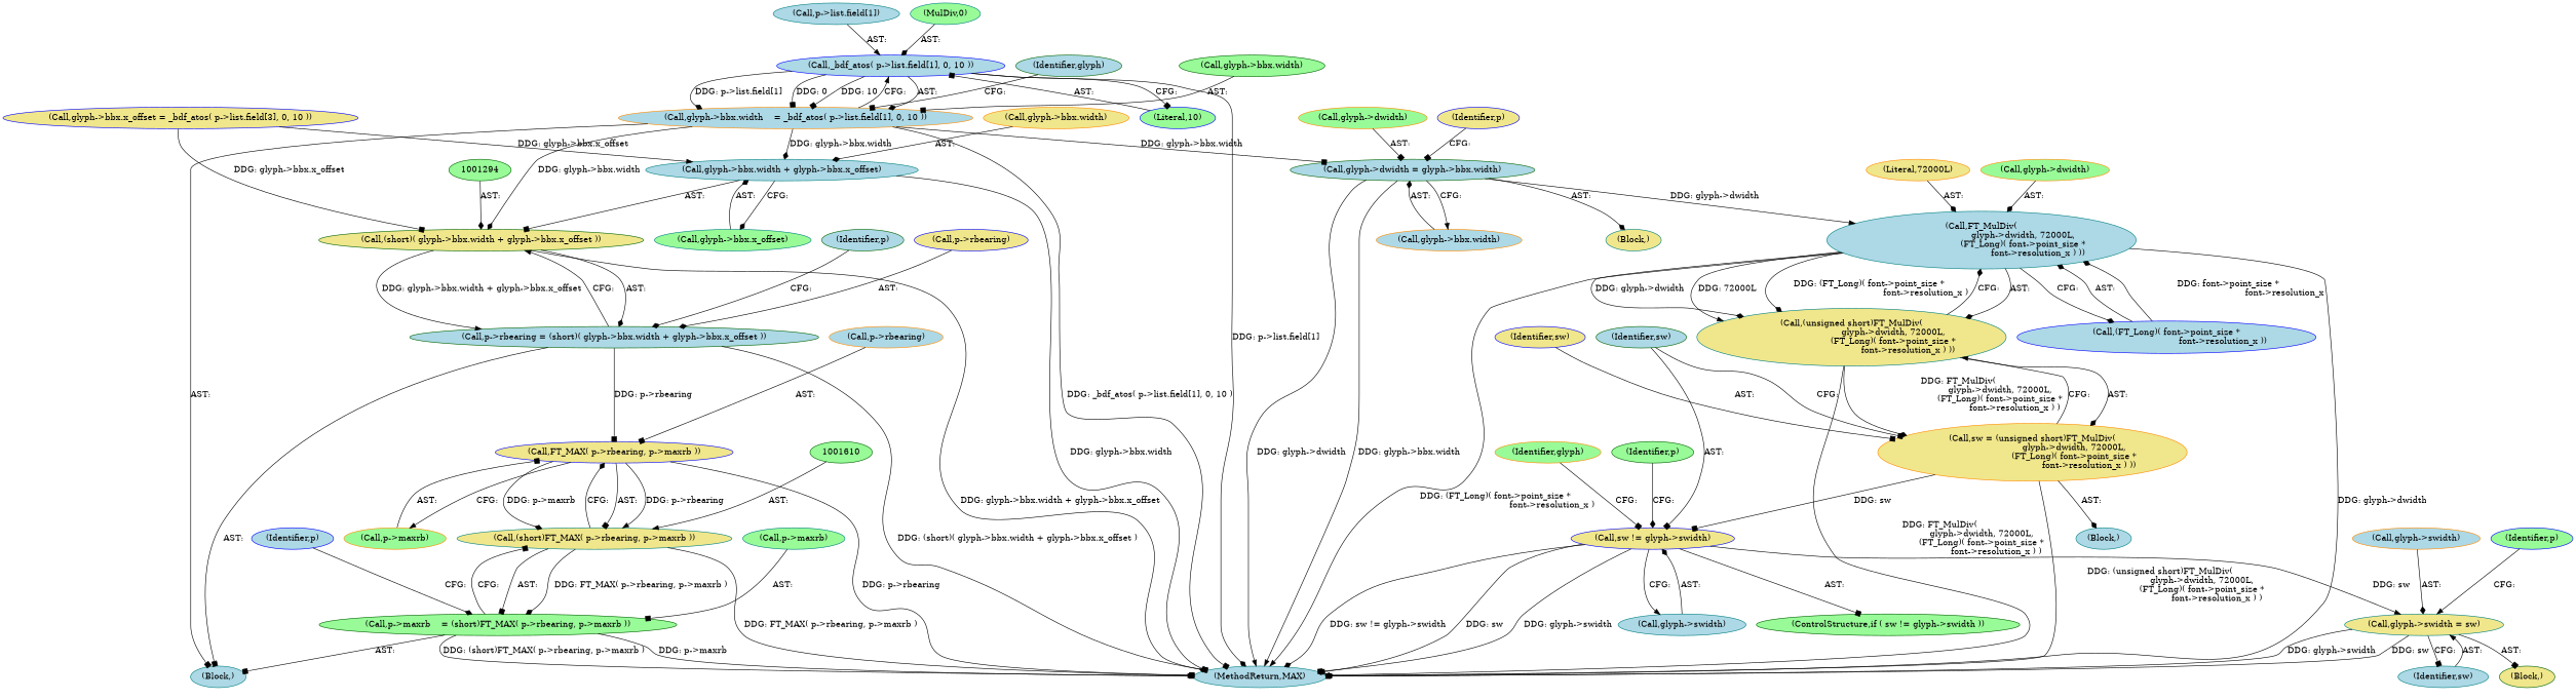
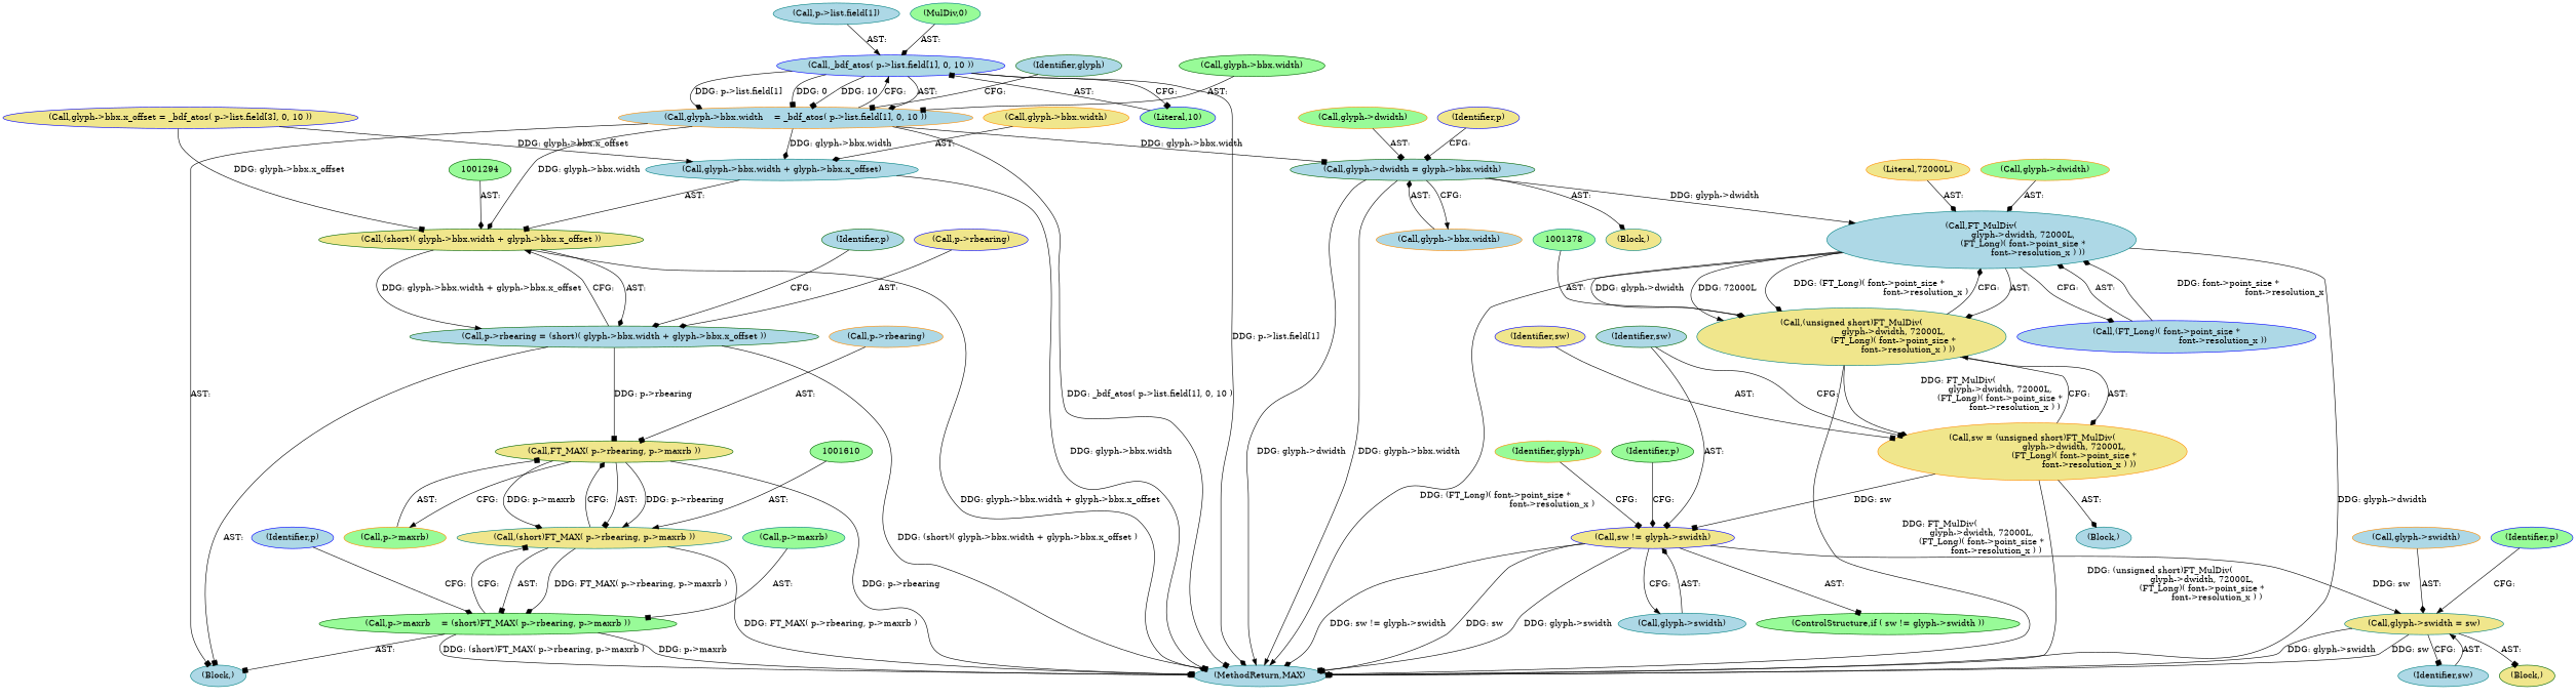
  digraph {
    node [color=teal fillcolor=lightblue style=filled]
    edge [arrowhead=diamond]
    n1 [color=blue label="(Call,_bdf_atos( p->list.field[1], 0, 10 ))"]
    n2 [color=darkorange label="(Call,glyph->bbx.width    = _bdf_atos( p->list.field[1], 0, 10 ))"]
    n3 [color=blue fillcolor=palegreen label="(Literal,10)"]
    n4 [label="(MethodReturn,MAX)"]
    n5 [color=darkgreen fillcolor=khaki label="(Call,(short)( glyph->bbx.width + glyph->bbx.x_offset ))"]
    n6 [label="(Call,glyph->bbx.width + glyph->bbx.x_offset)"]
    n7 [color=darkgreen label="(Call,glyph->dwidth = glyph->bbx.width)"]
    n8 [label="(Block,)"]
    n9 [color=darkgreen label="(Call,p->rbearing = (short)( glyph->bbx.width + glyph->bbx.x_offset ))"]
-   n10 [fillcolor=palegreen label="(Call,glyph->bbx.x_offset)"]
    n11 [label="(Call,FT_MulDiv(\n                               glyph->dwidth, 72000L,\n                               (FT_Long)( font->point_size *\n                                          font->resolution_x ) ))"]
    n12 [color=darkorange label="(Call,glyph->bbx.width)"]
    n13 [fillcolor=khaki label="(Block,)"]
-   n14 [color=blue fillcolor=khaki label="(Call,FT_MAX( p->rbearing, p->maxrb ))"]
+   n14 [color=darkgreen fillcolor=khaki label="(Call,FT_MAX( p->rbearing, p->maxrb ))"]
    n15 [fillcolor=khaki label="(Call,(short)FT_MAX( p->rbearing, p->maxrb ))"]
    n16 [color=darkorange fillcolor=palegreen label="(Call,p->maxrb)"]
    n17 [color=darkgreen fillcolor=palegreen label="(Call,p->maxrb    = (short)FT_MAX( p->rbearing, p->maxrb ))"]
    n18 [fillcolor=khaki label="(Call,(unsigned short)FT_MulDiv(\n                               glyph->dwidth, 72000L,\n                               (FT_Long)( font->point_size *\n                                          font->resolution_x ) ))"]
    n19 [color=blue label="(Call,(FT_Long)( font->point_size *\n                                          font->resolution_x ))"]
    n20 [color=darkorange fillcolor=khaki label="(Call,sw = (unsigned short)FT_MulDiv(\n                               glyph->dwidth, 72000L,\n                               (FT_Long)( font->point_size *\n                                          font->resolution_x ) ))"]
    n21 [color=blue fillcolor=khaki label="(Call,sw != glyph->swidth)"]
    n22 [label="(Block,)"]
    n23 [fillcolor=khaki label="(Call,glyph->swidth = sw)"]
    n24 [label="(Call,glyph->swidth)"]
    n25 [color=darkgreen fillcolor=palegreen label="(ControlStructure,if ( sw != glyph->swidth ))"]
    n26 [label="(Identifier,sw)"]
    n27 [color=darkgreen fillcolor=khaki label="(Block,)"]
    n28 [color=blue fillcolor=khaki label="(Call,glyph->bbx.x_offset = _bdf_atos( p->list.field[3], 0, 10 ))"]
    n29 [color=blue fillcolor=palegreen label="(Identifier,p)"]
    n30 [color=darkorange fillcolor=palegreen label="(Identifier,glyph)"]
    n31 [color=darkorange fillcolor=palegreen label="(Call,glyph->dwidth)"]
    n32 [fillcolor=palegreen label="(Call,p->maxrb)"]
    n33 [color=darkorange label="(Call,glyph->swidth)"]
    n34 [label="(Call,p->list.field[1])"]
    n35 [color=blue fillcolor=khaki label="(Call,p->rbearing)"]
    n36 [color=darkgreen label="(Identifier,glyph)"]
    n37 [color=blue fillcolor=khaki label="(Identifier,sw)"]
    n38 [color=blue fillcolor=khaki label="(Identifier,p)"]
    n39 [color=darkgreen label="(Identifier,sw)"]
    n40 [color=darkgreen fillcolor=palegreen label="(Identifier,p)"]
    n41 [color=darkorange fillcolor=khaki label="(Call,glyph->bbx.width)"]
    n42 [color=darkorange fillcolor=khaki label="(Literal,72000L)"]
    n43 [color=darkgreen fillcolor=palegreen label="(Call,glyph->bbx.width)"]
    n44 [fillcolor=palegreen label="(MulDiv,0)"]
    n45 [color=darkgreen label="(Identifier,p)"]
    n46 [color=darkorange fillcolor=palegreen label="(Call,glyph->dwidth)"]
    n47 [color=blue label="(Identifier,p)"]
    n48 [color=darkorange label="(Call,p->rbearing)"]
    n49 [color=darkgreen fillcolor=palegreen label=1001294]
    n50 [color=darkgreen fillcolor=palegreen label=1001610]
+   1001378 [fillcolor=palegreen]
    n1 -> n2 [label="AST: "]
    n1 -> n2 [label="DDG: p->list.field[1]"]
    n1 -> n2 [arrowhead=box label="DDG: 0"]
    n1 -> n2 [arrowhead=box label="DDG: 10"]
    n1 -> n3 [arrowhead=box label="CFG: "]
    n1 -> n4 [label="DDG: p->list.field[1]"]
    n2 -> n1 [arrowhead=normal label="CFG: "]
    n2 -> n4 [arrowhead=box label="DDG: _bdf_atos( p->list.field[1], 0, 10 )"]
    n2 -> n5 [label="DDG: glyph->bbx.width"]
    n2 -> n6 [label="DDG: glyph->bbx.width"]
    n2 -> n7 [arrowhead=box label="DDG: glyph->bbx.width"]
    n2 -> n8 [arrowhead=box label="AST: "]
    n3 -> n1 [arrowhead=box label="AST: "]
    n5 -> n4 [label="DDG: glyph->bbx.width + glyph->bbx.x_offset"]
    n5 -> n9 [label="AST: "]
    n5 -> n9 [arrowhead=normal label="DDG: glyph->bbx.width + glyph->bbx.x_offset"]
    n6 -> n4 [arrowhead=box label="DDG: glyph->bbx.width"]
    n6 -> n5 [arrowhead=box label="AST: "]
-   n6 -> n10 [label="CFG: "]
    n7 -> n4 [arrowhead=normal label="DDG: glyph->dwidth"]
    n7 -> n4 [arrowhead=normal label="DDG: glyph->bbx.width"]
    n7 -> n11 [arrowhead=normal label="DDG: glyph->dwidth"]
    n7 -> n12 [arrowhead=normal label="CFG: "]
    n7 -> n13 [label="AST: "]
    n9 -> n4 [arrowhead=box label="DDG: (short)( glyph->bbx.width + glyph->bbx.x_offset )"]
    n9 -> n5 [arrowhead=normal label="CFG: "]
    n9 -> n8 [arrowhead=box label="AST: "]
    n9 -> n14 [arrowhead=box label="DDG: p->rbearing"]
-   n10 -> n6 [label="AST: "]
    n11 -> n4 [arrowhead=normal label="DDG: glyph->dwidth"]
    n11 -> n4 [arrowhead=normal label="DDG: (FT_Long)( font->point_size *\n                                          font->resolution_x )"]
    n11 -> n18 [label="AST: "]
    n11 -> n18 [label="DDG: glyph->dwidth"]
    n11 -> n18 [arrowhead=normal label="DDG: 72000L"]
    n11 -> n18 [label="DDG: (FT_Long)( font->point_size *\n                                          font->resolution_x )"]
    n11 -> n19 [label="CFG: "]
    n12 -> n7 [label="AST: "]
    n14 -> n4 [arrowhead=box label="DDG: p->rbearing"]
    n14 -> n15 [arrowhead=box label="AST: "]
    n14 -> n15 [arrowhead=normal label="DDG: p->rbearing"]
    n14 -> n15 [label="DDG: p->maxrb"]
    n14 -> n16 [arrowhead=normal label="CFG: "]
    n15 -> n4 [arrowhead=box label="DDG: FT_MAX( p->rbearing, p->maxrb )"]
    n15 -> n14 [label="CFG: "]
    n15 -> n17 [arrowhead=box label="AST: "]
    n15 -> n17 [label="DDG: FT_MAX( p->rbearing, p->maxrb )"]
    n16 -> n14 [arrowhead=box label="AST: "]
    n17 -> n4 [arrowhead=normal label="DDG: (short)FT_MAX( p->rbearing, p->maxrb )"]
    n17 -> n4 [arrowhead=box label="DDG: p->maxrb"]
    n17 -> n8 [arrowhead=box label="AST: "]
    n17 -> n15 [arrowhead=box label="CFG: "]
    n18 -> n4 [label="DDG: FT_MulDiv(\n                               glyph->dwidth, 72000L,\n                               (FT_Long)( font->point_size *\n                                          font->resolution_x ) )"]
    n18 -> n11 [label="CFG: "]
    n18 -> n20 [label="AST: "]
    n18 -> n20 [label="DDG: FT_MulDiv(\n                               glyph->dwidth, 72000L,\n                               (FT_Long)( font->point_size *\n                                          font->resolution_x ) )"]
    n19 -> n11 [label="AST: "]
    n19 -> n11 [label="DDG: font->point_size *\n                                          font->resolution_x"]
    n20 -> n4 [label="DDG: (unsigned short)FT_MulDiv(\n                               glyph->dwidth, 72000L,\n                               (FT_Long)( font->point_size *\n                                          font->resolution_x ) )"]
    n20 -> n18 [arrowhead=normal label="CFG: "]
    n20 -> n21 [arrowhead=box label="DDG: sw"]
    n20 -> n22 [label="AST: "]
    n21 -> n4 [label="DDG: sw != glyph->swidth"]
    n21 -> n4 [arrowhead=box label="DDG: sw"]
    n21 -> n4 [arrowhead=box label="DDG: glyph->swidth"]
    n21 -> n23 [arrowhead=normal label="DDG: sw"]
    n21 -> n24 [arrowhead=normal label="CFG: "]
    n21 -> n25 [arrowhead=box label="AST: "]
    n23 -> n4 [arrowhead=box label="DDG: sw"]
    n23 -> n4 [arrowhead=box label="DDG: glyph->swidth"]
    n23 -> n26 [arrowhead=box label="CFG: "]
    n23 -> n27 [arrowhead=box label="AST: "]
    n24 -> n21 [label="AST: "]
    n26 -> n23 [arrowhead=normal label="AST: "]
    n28 -> n5 [arrowhead=box label="DDG: glyph->bbx.x_offset"]
    n28 -> n6 [arrowhead=normal label="DDG: glyph->bbx.x_offset"]
    n29 -> n23 [arrowhead=normal label="CFG: "]
    n30 -> n21 [arrowhead=box label="CFG: "]
    n31 -> n11 [label="AST: "]
    n32 -> n17 [arrowhead=box label="AST: "]
    n33 -> n23 [label="AST: "]
    n34 -> n1 [arrowhead=normal label="AST: "]
    n35 -> n9 [label="AST: "]
    n36 -> n2 [arrowhead=box label="CFG: "]
    n37 -> n20 [arrowhead=box label="AST: "]
    n38 -> n7 [arrowhead=box label="CFG: "]
    n39 -> n20 [arrowhead=box label="CFG: "]
    n39 -> n21 [arrowhead=box label="AST: "]
    n40 -> n21 [label="CFG: "]
    n41 -> n6 [label="AST: "]
    n42 -> n11 [label="AST: "]
    n43 -> n2 [arrowhead=box label="AST: "]
    n44 -> n1 [label="AST: "]
    n45 -> n9 [label="CFG: "]
    n46 -> n7 [arrowhead=box label="AST: "]
    n47 -> n17 [label="CFG: "]
    n48 -> n14 [arrowhead=box label="AST: "]
    n49 -> n5 [label="AST: "]
    n50 -> n15 [arrowhead=normal label="AST: "]
+   1001378 -> n18 [label="AST: "]
  }
